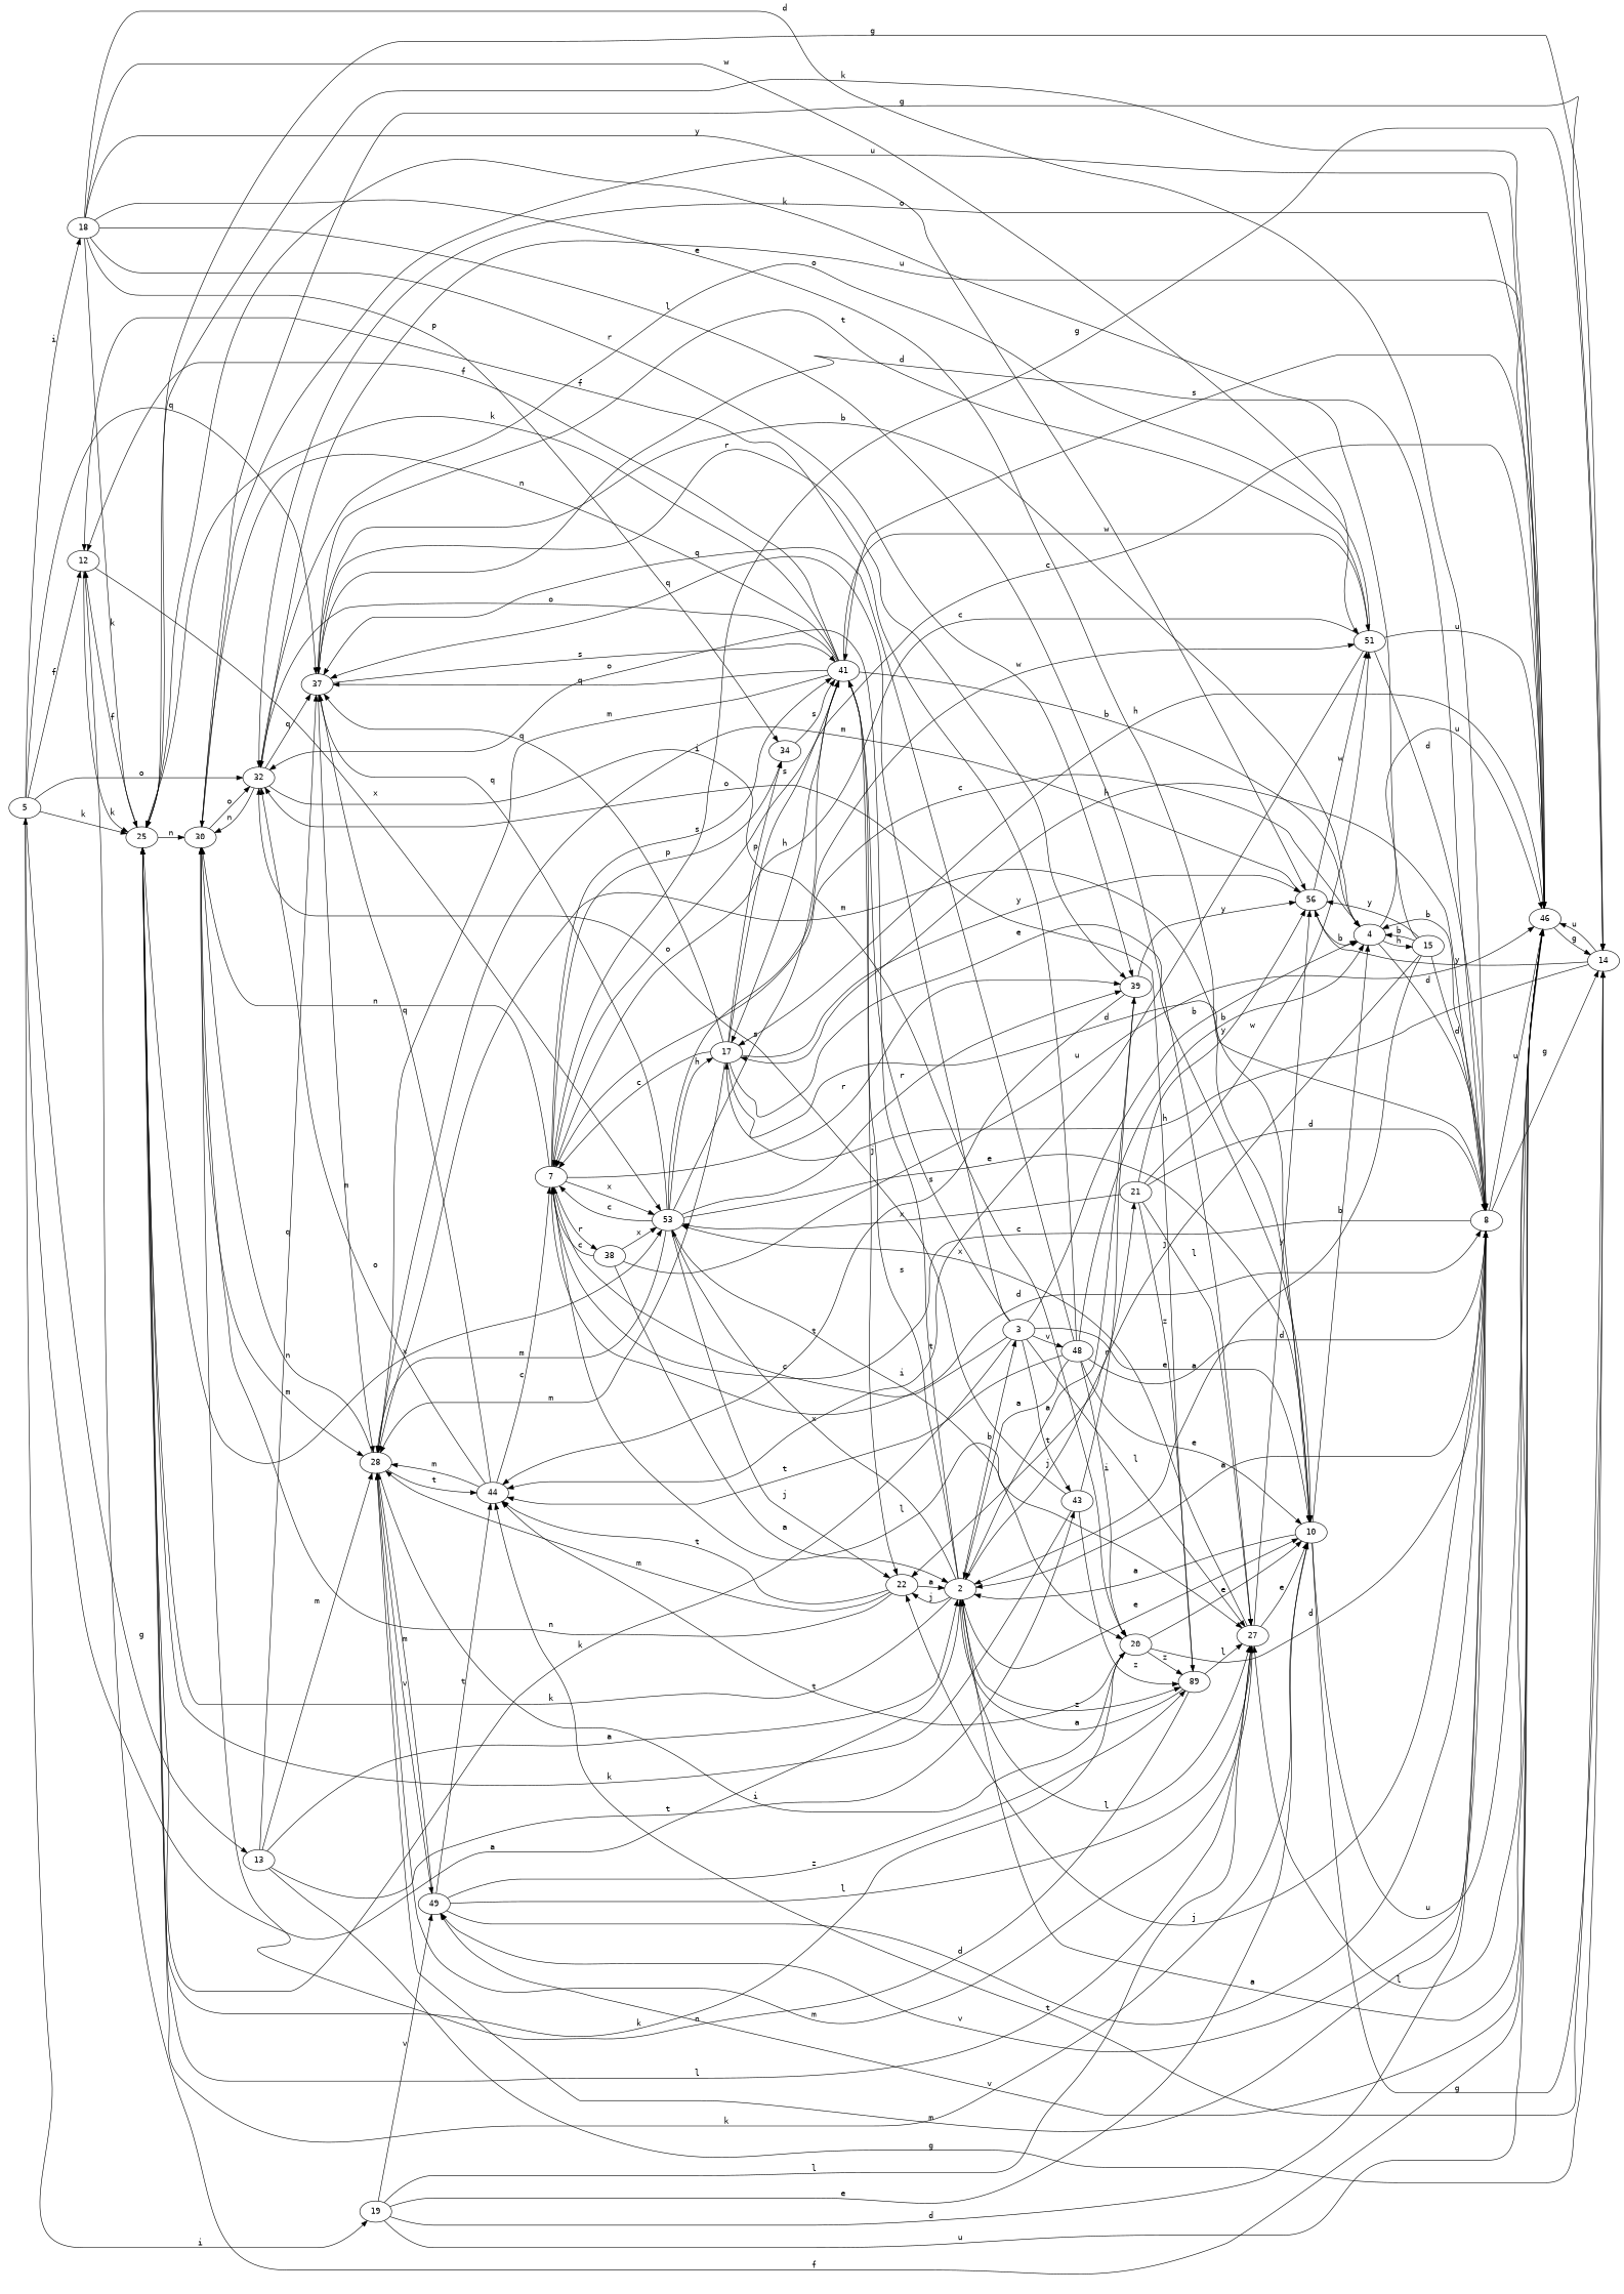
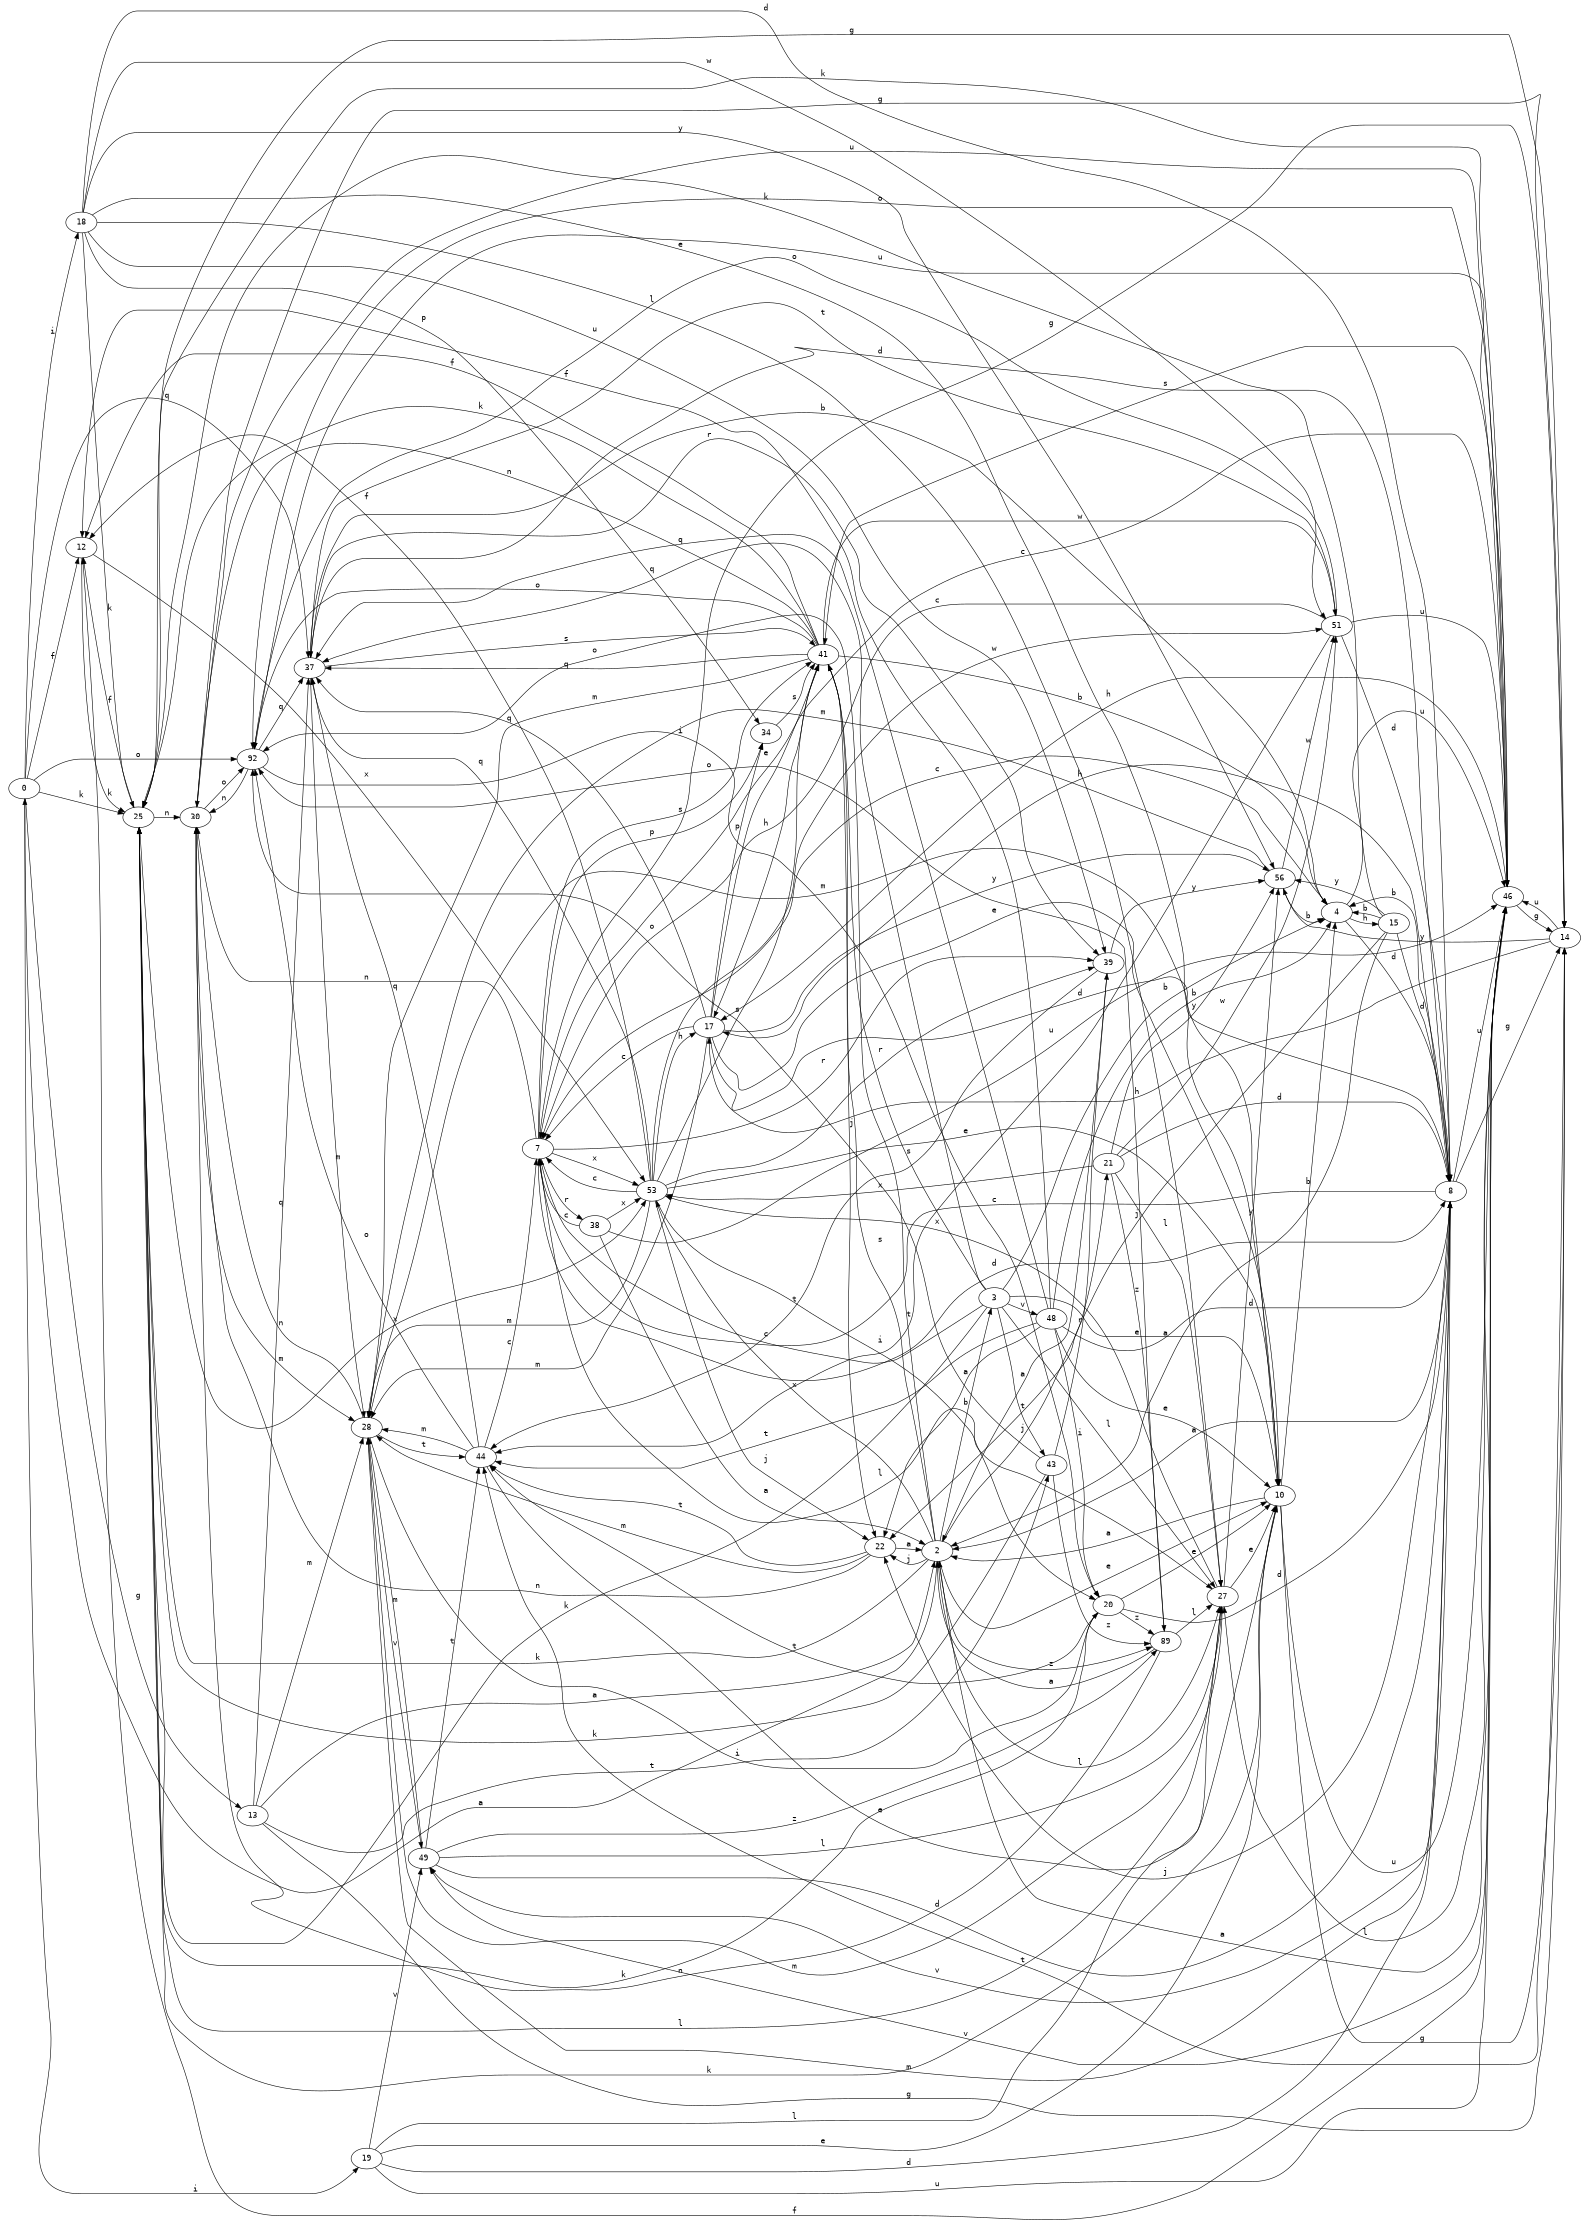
  strict digraph {
    fontname="DejaVu Sans Mono"
    rankdir=LR
    node [fontname="DejaVu Sans Mono"]
    edge [fontname="DejaVu Sans Mono"]
-   0 [label=5]
+   0
    12
    13
    18
    19
    25
-   32
+   32 [label=92]
    37
    53
    2
    43
    14
    28
    10
    27
    8
    34
    39
    n19 [label=56]
    51
    46
    49
    30
    20
    41
    4
    3
    21
    22
    n30 [label=89]
    7
    48
    44
    17
    15
    38
    0 -> 12 [label=f]
    0 -> 13 [label=g]
    0 -> 18 [label=i]
    0 -> 19 [label=i]
    0 -> 25 [label=k]
    0 -> 32 [label=o]
    0 -> 37 [label=q]
    12 -> 25 [label=k]
    12 -> 53 [label=x]
    13 -> 37 [label=q]
    13 -> 2 [label=a]
    13 -> 43 [label=t]
    13 -> 14 [label=g]
    13 -> 28 [label=m]
    18 -> 25 [label=k]
    18 -> 10 [label=e]
    18 -> 27 [label=l]
    18 -> 8 [label=d]
    18 -> 34 [label=p]
-   18 -> 39 [label=r]
+   18 -> 39 [label=u]
    18 -> n19 [label=y]
    18 -> 51 [label=w]
    19 -> 10 [label=e]
    19 -> 27 [label=l]
    19 -> 8 [label=d]
    19 -> 46 [label=u]
    19 -> 49 [label=v]
    25 -> 12 [label=f]
    25 -> 53 [label=x]
    25 -> 14 [label=g]
    25 -> 27 [label=l]
    25 -> 30 [label=n]
    32 -> 37 [label=q]
    32 -> 46 [label=u]
    32 -> 30 [label=n]
    32 -> 20 [label=i]
    37 -> 28 [label=m]
    37 -> 8 [label=d]
    37 -> 39 [label=r]
    37 -> 41 [label=s]
    37 -> 4 [label=b]
+   53 -> 12 [label=f]
    53 -> 37 [label=q]
    53 -> 28 [label=m]
    53 -> 10 [label=e]
    53 -> 39 [label=r]
    53 -> 51 [label=w]
    53 -> 20 [label=i]
    53 -> 41 [label=s]
    53 -> 22 [label=j]
    53 -> 7 [label=c]
    53 -> 17 [label=h]
    2 -> 0 [label=a]
    2 -> 25 [label=k]
    2 -> 32 [label=o]
    2 -> 53 [label=x]
    2 -> 10 [label=e]
    2 -> 27 [label=l]
    2 -> 41 [label=s]
    2 -> 3 [label=b]
    2 -> 21 [label=j]
    2 -> 22 [label=j]
    2 -> n30 [label=z]
    43 -> 25 [label=k]
    43 -> 32 [label=o]
    43 -> 39 [label=r]
    43 -> n30 [label=z]
    14 -> n19 [label=y]
    14 -> 46 [label=u]
    14 -> 44 [label=t]
    14 -> 17 [label=h]
    28 -> 49 [label=v]
    28 -> 30 [label=n]
    28 -> 20 [label=i]
    28 -> 44 [label=t]
    10 -> 25 [label=k]
    10 -> 2 [label=a]
    10 -> 14 [label=g]
    10 -> 28 [label=m]
    10 -> 46 [label=u]
    10 -> 4 [label=b]
    27 -> 53 [label=x]
    27 -> 28 [label=m]
    27 -> 10 [label=e]
    27 -> n19 [label=y]
    8 -> 2 [label=a]
    8 -> 14 [label=g]
    8 -> 28 [label=m]
    8 -> 46 [label=u]
    8 -> 49 [label=v]
    8 -> 4 [label=b]
    8 -> 22 [label=j]
    8 -> 7 [label=c]
    8 -> 17 [label=h]
    34 -> 41 [label=s]
    39 -> 2 [label=a]
    39 -> n19 [label=y]
    39 -> 44 [label=t]
    n19 -> 28 [label=m]
    n19 -> 51 [label=w]
    n19 -> 4 [label=b]
    51 -> 32 [label=o]
    51 -> 37 [label=t]
    51 -> 8 [label=d]
    51 -> 46 [label=u]
    51 -> 7 [label=c]
    51 -> 44 [label=t]
    46 -> 12 [label=f]
    46 -> 25 [label=k]
    46 -> 32 [label=o]
    46 -> 2 [label=a]
    46 -> 14 [label=g]
    46 -> 27 [label=l]
    46 -> 49 [label=v]
    46 -> 41 [label=s]
    46 -> 7 [label=c]
    46 -> 17 [label=h]
    49 -> 28 [label=m]
    49 -> 27 [label=l]
    49 -> 8 [label=d]
    49 -> n30 [label=z]
    49 -> 44 [label=t]
    30 -> 32 [label=o]
    30 -> 14 [label=g]
    30 -> 28 [label=m]
    30 -> 46 [label=u]
    20 -> 25 [label=k]
    20 -> 10 [label=e]
    20 -> 8 [label=d]
    20 -> n30 [label=z]
    20 -> 44 [label=t]
    41 -> 12 [label=f]
    41 -> 25 [label=k]
    41 -> 32 [label=o]
    41 -> 37 [label=q]
    41 -> 28 [label=m]
    41 -> 51 [label=w]
    41 -> 30 [label=n]
    41 -> 4 [label=b]
    41 -> 22 [label=j]
    41 -> 17 [label=h]
    4 -> 8 [label=d]
    4 -> 46 [label=u]
    4 -> 7 [label=c]
    4 -> 15 [label=h]
    3 -> 25 [label=k]
    3 -> 37 [label=q]
    3 -> 43 [label=t]
    3 -> 10 [label=e]
    3 -> 27 [label=l]
    3 -> 41 [label=s]
    3 -> 4 [label=b]
    3 -> 7 [label=c]
    3 -> 48 [label=v]
    21 -> 53 [label=x]
    21 -> 27 [label=l]
    21 -> 8 [label=d]
    21 -> n19 [label=y]
    21 -> 51 [label=w]
    21 -> n30 [label=z]
    22 -> 2 [label=a]
    22 -> 28 [label=m]
    22 -> 30 [label=n]
    22 -> 44 [label=t]
    n30 -> 32 [label=o]
    n30 -> 2 [label=a]
    n30 -> 27 [label=l]
    n30 -> 30 [label=n]
    7 -> 53 [label=x]
    7 -> 14 [label=g]
    7 -> 27 [label=l]
    7 -> 8 [label=d]
    7 -> 34 [label=p]
    7 -> 39 [label=r]
    7 -> 30 [label=n]
    7 -> 41 [label=s]
    7 -> 38 [label=r]
    48 -> 12 [label=f]
    48 -> 37 [label=q]
-   48 -> 2 [label=a]
+   48 -> 22 [label=a]
    48 -> 10 [label=e]
    48 -> 8 [label=d]
    48 -> 20 [label=i]
    48 -> 4 [label=b]
    48 -> 44 [label=t]
    44 -> 32 [label=o]
    44 -> 37 [label=q]
    44 -> 28 [label=m]
+   44 -> 10 [label=e]
    44 -> 7 [label=c]
    17 -> 37 [label=q]
    17 -> 28 [label=m]
    17 -> 10 [label=e]
    17 -> 8 [label=d]
    17 -> 34 [label=p]
    17 -> n19 [label=y]
-   17 -> 41 [label=s]
+   17 -> 41 [label=e]
    17 -> 7 [label=c]
    15 -> 25 [label=k]
    15 -> 2 [label=a]
    15 -> 8 [label=d]
    15 -> n19 [label=y]
    15 -> 4 [label=b]
    15 -> 22 [label=j]
    38 -> 53 [label=x]
    38 -> 2 [label=a]
    38 -> 46 [label=u]
    38 -> 7 [label=c]
  }
